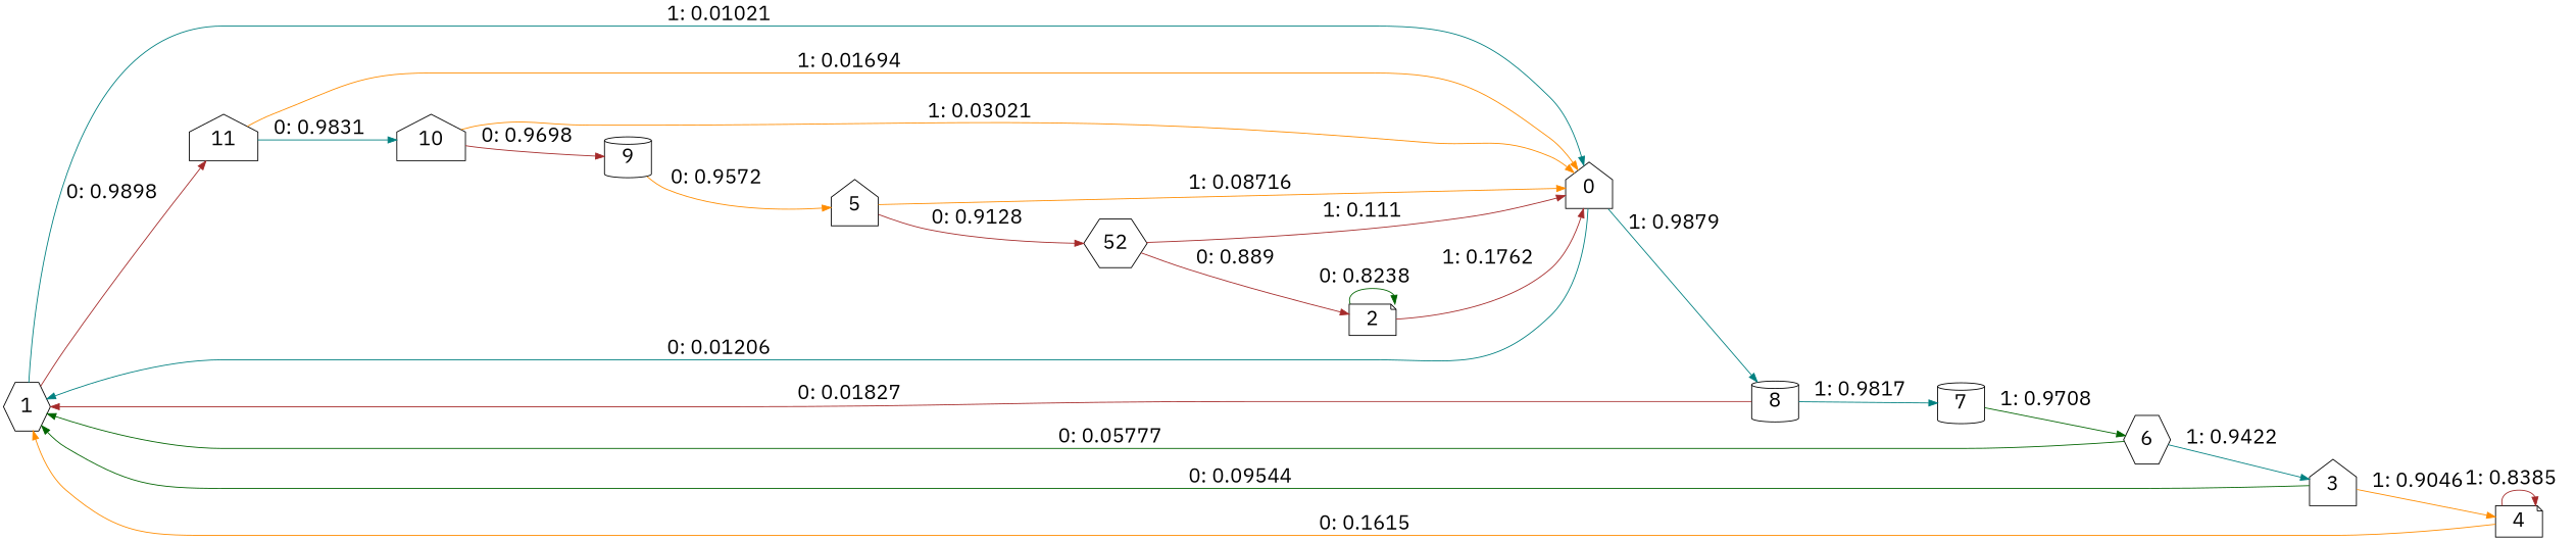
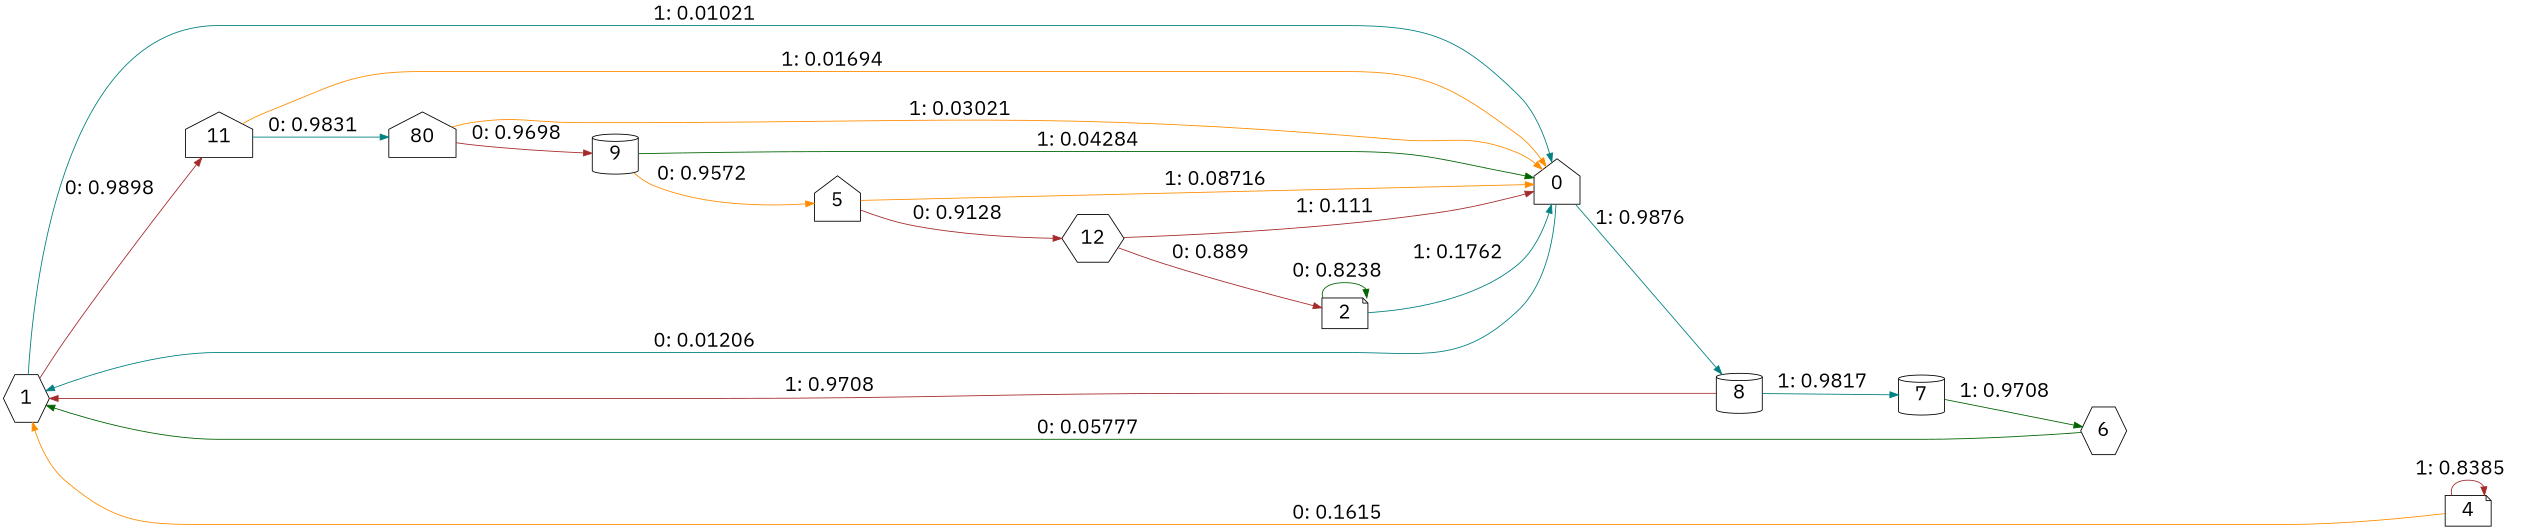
  digraph {
    fontname="IBM Plex Sans"
    rankdir=LR
    node [fontname="IBM Plex Sans" fontsize=24 shape=house]
    edge [color=teal fontname="IBM Plex Sans" fontsize=24]
    1 [shape=hexagon]
    0
    8 [shape=cylinder]
    11
    7 [shape=cylinder]
-   10
+   10 [label=80]
    6 [shape=hexagon]
    9 [shape=cylinder]
    2 [shape=note]
-   3
    4 [shape=note]
    5
-   12 [shape=hexagon label=52]
+   12 [shape=hexagon]
    1 -> 0 [label="1: 0.01021  "]
    1 -> 11 [color=brown label="0: 0.9898   "]
    0 -> 1 [label="0: 0.01206  "]
-   0 -> 8 [label="1: 0.9879   "]
-   8 -> 1 [color=brown label="0: 0.01827  "]
+   0 -> 8 [label="1: 0.9876   "]
+   8 -> 1 [color=brown label="1: 0.9708   "]
    8 -> 7 [label="1: 0.9817   "]
    11 -> 0 [color=darkorange label="1: 0.01694  "]
    11 -> 10 [label="0: 0.9831   "]
    7 -> 6 [color=darkgreen label="1: 0.9708   "]
    10 -> 0 [color=darkorange label="1: 0.03021  "]
    10 -> 9 [color=brown label="0: 0.9698   "]
    6 -> 1 [color=darkgreen label="0: 0.05777  "]
-   6 -> 3 [label="1: 0.9422   "]
+   9 -> 0 [color=darkgreen label="1: 0.04284  "]
    9 -> 5 [color=darkorange label="0: 0.9572   "]
-   2 -> 0 [color=brown label="1: 0.1762   "]
+   2 -> 0 [label="1: 0.1762   "]
    2 -> 2 [color=darkgreen label="0: 0.8238   "]
-   3 -> 1 [color=darkgreen label="0: 0.09544  "]
-   3 -> 4 [color=darkorange label="1: 0.9046   "]
    4 -> 1 [color=darkorange label="0: 0.1615   "]
    4 -> 4 [color=brown label="1: 0.8385   "]
    5 -> 0 [color=darkorange label="1: 0.08716  "]
    5 -> 12 [color=brown label="0: 0.9128   "]
    12 -> 0 [color=brown label="1: 0.111    "]
    12 -> 2 [color=brown label="0: 0.889    "]
  }
